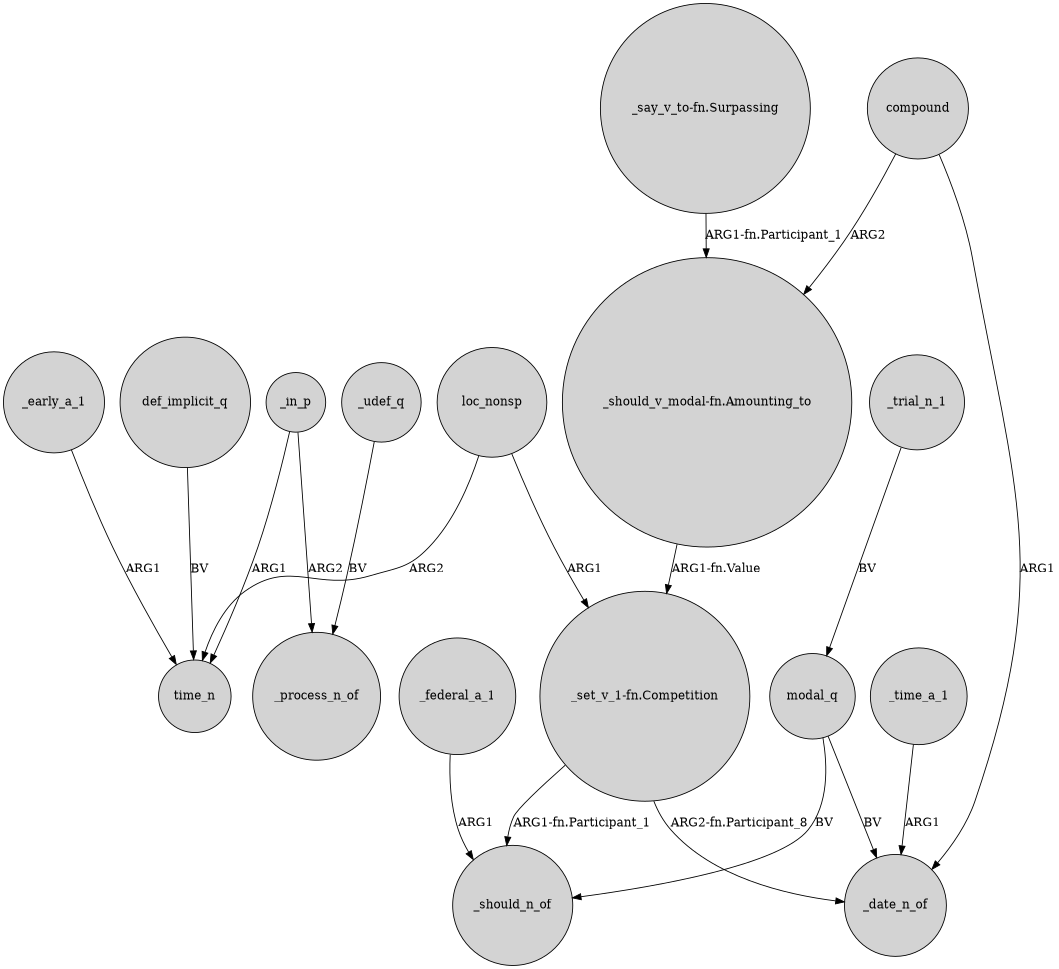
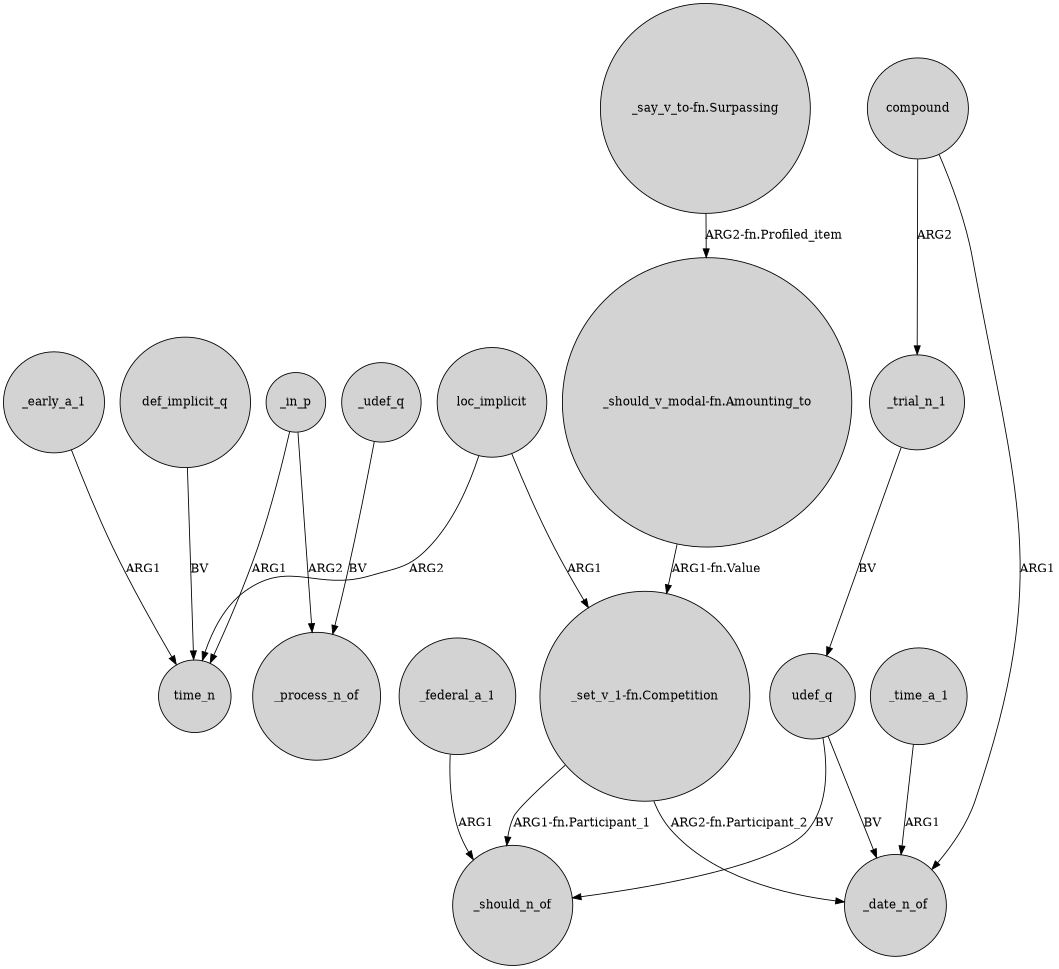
  digraph {
    node [shape=circle style=filled]
    _early_a_1
    time_n
    "_say_v_to-fn.Surpassing"
    "_should_v_modal-fn.Amounting_to"
    "_set_v_1-fn.Competition"
    _date_n_of
    n7 [label=_should_n_of]
-   udef_q [label=modal_q]
+   udef_q
    _trial_n_1
    compound
    n11 [label=_udef_q]
    _process_n_of
    _in_p
-   loc_nonsp
+   loc_nonsp [label=loc_implicit]
    n15 [label=_time_a_1]
    _federal_a_1
    def_implicit_q
    _early_a_1 -> time_n [label=ARG1]
-   "_say_v_to-fn.Surpassing" -> "_should_v_modal-fn.Amounting_to" [label="ARG1-fn.Participant_1"]
+   "_say_v_to-fn.Surpassing" -> "_should_v_modal-fn.Amounting_to" [label="ARG2-fn.Profiled_item"]
    "_should_v_modal-fn.Amounting_to" -> "_set_v_1-fn.Competition" [label="ARG1-fn.Value"]
-   "_set_v_1-fn.Competition" -> _date_n_of [label="ARG2-fn.Participant_8"]
+   "_set_v_1-fn.Competition" -> _date_n_of [label="ARG2-fn.Participant_2"]
    "_set_v_1-fn.Competition" -> n7 [label="ARG1-fn.Participant_1"]
    udef_q -> _date_n_of [label=BV]
    udef_q -> n7 [label=BV]
    _trial_n_1 -> udef_q [label=BV]
    compound -> _date_n_of [label=ARG1]
-   compound -> "_should_v_modal-fn.Amounting_to" [label=ARG2]
+   compound -> _trial_n_1 [label=ARG2]
    n11 -> _process_n_of [label=BV]
    _in_p -> time_n [label=ARG1]
    _in_p -> _process_n_of [label=ARG2]
    loc_nonsp -> time_n [label=ARG2]
    loc_nonsp -> "_set_v_1-fn.Competition" [label=ARG1]
    n15 -> _date_n_of [label=ARG1]
    _federal_a_1 -> n7 [label=ARG1]
    def_implicit_q -> time_n [label=BV]
  }
